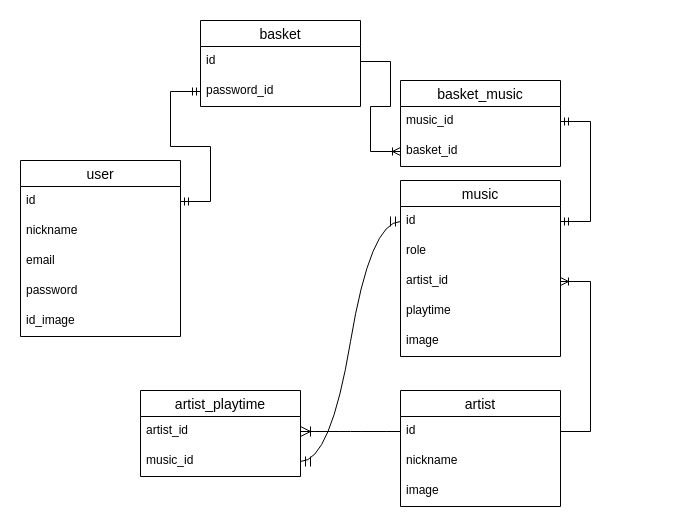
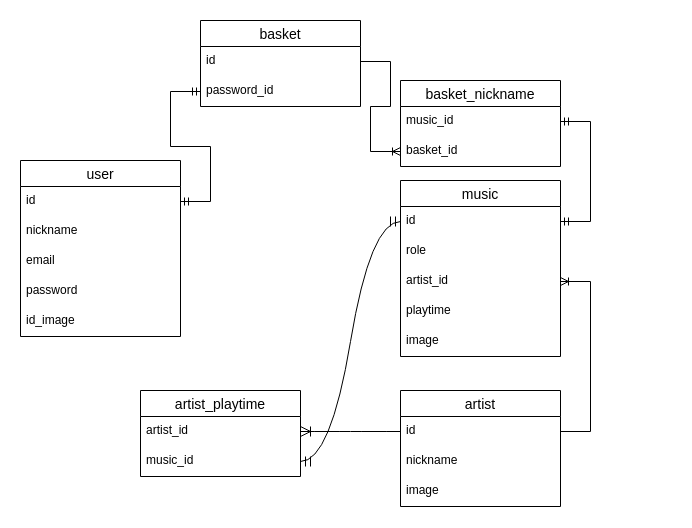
  <mxCell id="0" />
  <mxCell id="1" parent="0" />
  <mxCell id="2" value="user" style="swimlane;fontStyle=0;childLayout=stackLayout;horizontal=1;startSize=26;horizontalStack=0;resizeParent=1;resizeParentMax=0;resizeLast=0;collapsible=1;marginBottom=0;align=center;fontSize=14;" parent="1" vertex="1"><mxGeometry x="20" y="160" width="160" height="176" as="geometry" /></mxCell>
  <mxCell id="3" value="id" style="text;strokeColor=none;fillColor=none;spacingLeft=4;spacingRight=4;overflow=hidden;rotatable=0;points=[[0,0.5],[1,0.5]];portConstraint=eastwest;fontSize=12;whiteSpace=wrap;html=1;" parent="2" vertex="1"><mxGeometry y="26" width="160" height="30" as="geometry" /></mxCell>
  <mxCell id="4" value="nickname" style="text;strokeColor=none;fillColor=none;spacingLeft=4;spacingRight=4;overflow=hidden;rotatable=0;points=[[0,0.5],[1,0.5]];portConstraint=eastwest;fontSize=12;whiteSpace=wrap;html=1;" parent="2" vertex="1"><mxGeometry y="56" width="160" height="30" as="geometry" /></mxCell>
  <mxCell id="5" value="email" style="text;strokeColor=none;fillColor=none;spacingLeft=4;spacingRight=4;overflow=hidden;rotatable=0;points=[[0,0.5],[1,0.5]];portConstraint=eastwest;fontSize=12;whiteSpace=wrap;html=1;" parent="2" vertex="1"><mxGeometry y="86" width="160" height="30" as="geometry" /></mxCell>
  <mxCell id="6" value="password" style="text;strokeColor=none;fillColor=none;spacingLeft=4;spacingRight=4;overflow=hidden;rotatable=0;points=[[0,0.5],[1,0.5]];portConstraint=eastwest;fontSize=12;whiteSpace=wrap;html=1;" parent="2" vertex="1"><mxGeometry y="116" width="160" height="30" as="geometry" /></mxCell>
  <mxCell id="7" value="id_image" style="text;strokeColor=none;fillColor=none;spacingLeft=4;spacingRight=4;overflow=hidden;rotatable=0;points=[[0,0.5],[1,0.5]];portConstraint=eastwest;fontSize=12;whiteSpace=wrap;html=1;" parent="2" vertex="1"><mxGeometry y="146" width="160" height="30" as="geometry" /></mxCell>
  <mxCell id="8" value="basket" style="swimlane;fontStyle=0;childLayout=stackLayout;horizontal=1;startSize=26;horizontalStack=0;resizeParent=1;resizeParentMax=0;resizeLast=0;collapsible=1;marginBottom=0;align=center;fontSize=14;" parent="1" vertex="1"><mxGeometry x="200" y="20" width="160" height="86" as="geometry" /></mxCell>
  <mxCell id="9" value="id" style="text;strokeColor=none;fillColor=none;spacingLeft=4;spacingRight=4;overflow=hidden;rotatable=0;points=[[0,0.5],[1,0.5]];portConstraint=eastwest;fontSize=12;whiteSpace=wrap;html=1;" parent="8" vertex="1"><mxGeometry y="26" width="160" height="30" as="geometry" /></mxCell>
  <mxCell id="10" value="password_id" style="text;strokeColor=none;fillColor=none;spacingLeft=4;spacingRight=4;overflow=hidden;rotatable=0;points=[[0,0.5],[1,0.5]];portConstraint=eastwest;fontSize=12;whiteSpace=wrap;html=1;" parent="8" vertex="1"><mxGeometry y="56" width="160" height="30" as="geometry" /></mxCell>
- <mxCell id="11" value="basket_music" style="swimlane;fontStyle=0;childLayout=stackLayout;horizontal=1;startSize=26;horizontalStack=0;resizeParent=1;resizeParentMax=0;resizeLast=0;collapsible=1;marginBottom=0;align=center;fontSize=14;" parent="1" vertex="1"><mxGeometry x="400" y="80" width="160" height="86" as="geometry" /></mxCell>
+ <mxCell id="11" value="basket_nickname" style="swimlane;fontStyle=0;childLayout=stackLayout;horizontal=1;startSize=26;horizontalStack=0;resizeParent=1;resizeParentMax=0;resizeLast=0;collapsible=1;marginBottom=0;align=center;fontSize=14;" parent="1" vertex="1"><mxGeometry x="400" y="80" width="160" height="86" as="geometry" /></mxCell>
  <mxCell id="12" value="music_id" style="text;strokeColor=none;fillColor=none;spacingLeft=4;spacingRight=4;overflow=hidden;rotatable=0;points=[[0,0.5],[1,0.5]];portConstraint=eastwest;fontSize=12;whiteSpace=wrap;html=1;" parent="11" vertex="1"><mxGeometry y="26" width="160" height="30" as="geometry" /></mxCell>
  <mxCell id="13" value="basket_id" style="text;strokeColor=none;fillColor=none;spacingLeft=4;spacingRight=4;overflow=hidden;rotatable=0;points=[[0,0.5],[1,0.5]];portConstraint=eastwest;fontSize=12;whiteSpace=wrap;html=1;" parent="11" vertex="1"><mxGeometry y="56" width="160" height="30" as="geometry" /></mxCell>
  <mxCell id="14" value="music" style="swimlane;fontStyle=0;childLayout=stackLayout;horizontal=1;startSize=26;horizontalStack=0;resizeParent=1;resizeParentMax=0;resizeLast=0;collapsible=1;marginBottom=0;align=center;fontSize=14;" parent="1" vertex="1"><mxGeometry x="400" y="180" width="160" height="176" as="geometry" /></mxCell>
  <mxCell id="15" value="id" style="text;strokeColor=none;fillColor=none;spacingLeft=4;spacingRight=4;overflow=hidden;rotatable=0;points=[[0,0.5],[1,0.5]];portConstraint=eastwest;fontSize=12;whiteSpace=wrap;html=1;" parent="14" vertex="1"><mxGeometry y="26" width="160" height="30" as="geometry" /></mxCell>
  <mxCell id="16" value="role" style="text;strokeColor=none;fillColor=none;spacingLeft=4;spacingRight=4;overflow=hidden;rotatable=0;points=[[0,0.5],[1,0.5]];portConstraint=eastwest;fontSize=12;whiteSpace=wrap;html=1;" parent="14" vertex="1"><mxGeometry y="56" width="160" height="30" as="geometry" /></mxCell>
  <mxCell id="17" value="artist_id" style="text;strokeColor=none;fillColor=none;spacingLeft=4;spacingRight=4;overflow=hidden;rotatable=0;points=[[0,0.5],[1,0.5]];portConstraint=eastwest;fontSize=12;whiteSpace=wrap;html=1;" parent="14" vertex="1"><mxGeometry y="86" width="160" height="30" as="geometry" /></mxCell>
  <mxCell id="18" value="playtime" style="text;strokeColor=none;fillColor=none;spacingLeft=4;spacingRight=4;overflow=hidden;rotatable=0;points=[[0,0.5],[1,0.5]];portConstraint=eastwest;fontSize=12;whiteSpace=wrap;html=1;" parent="14" vertex="1"><mxGeometry y="116" width="160" height="30" as="geometry" /></mxCell>
  <mxCell id="19" value="image" style="text;strokeColor=none;fillColor=none;spacingLeft=4;spacingRight=4;overflow=hidden;rotatable=0;points=[[0,0.5],[1,0.5]];portConstraint=eastwest;fontSize=12;whiteSpace=wrap;html=1;" parent="14" vertex="1"><mxGeometry y="146" width="160" height="30" as="geometry" /></mxCell>
  <mxCell id="20" value="artist" style="swimlane;fontStyle=0;childLayout=stackLayout;horizontal=1;startSize=26;horizontalStack=0;resizeParent=1;resizeParentMax=0;resizeLast=0;collapsible=1;marginBottom=0;align=center;fontSize=14;" parent="1" vertex="1"><mxGeometry x="400" y="390" width="160" height="116" as="geometry" /></mxCell>
  <mxCell id="21" value="id" style="text;strokeColor=none;fillColor=none;spacingLeft=4;spacingRight=4;overflow=hidden;rotatable=0;points=[[0,0.5],[1,0.5]];portConstraint=eastwest;fontSize=12;whiteSpace=wrap;html=1;" parent="20" vertex="1"><mxGeometry y="26" width="160" height="30" as="geometry" /></mxCell>
  <mxCell id="22" value="nickname" style="text;strokeColor=none;fillColor=none;spacingLeft=4;spacingRight=4;overflow=hidden;rotatable=0;points=[[0,0.5],[1,0.5]];portConstraint=eastwest;fontSize=12;whiteSpace=wrap;html=1;" parent="20" vertex="1"><mxGeometry y="56" width="160" height="30" as="geometry" /></mxCell>
  <mxCell id="23" value="image" style="text;strokeColor=none;fillColor=none;spacingLeft=4;spacingRight=4;overflow=hidden;rotatable=0;points=[[0,0.5],[1,0.5]];portConstraint=eastwest;fontSize=12;whiteSpace=wrap;html=1;" parent="20" vertex="1"><mxGeometry y="86" width="160" height="30" as="geometry" /></mxCell>
  <mxCell id="24" value="" style="edgeStyle=entityRelationEdgeStyle;fontSize=12;html=1;endArrow=ERoneToMany;rounded=0;exitX=1;exitY=0.5;exitDx=0;exitDy=0;entryX=0;entryY=0.5;entryDx=0;entryDy=0;" parent="1" source="9" target="13" edge="1"><mxGeometry width="100" height="100" relative="1" as="geometry"><mxPoint x="410" y="190" as="sourcePoint" /><mxPoint x="700" y="389" as="targetPoint" /></mxGeometry></mxCell>
  <mxCell id="25" value="" style="edgeStyle=entityRelationEdgeStyle;fontSize=12;html=1;endArrow=ERmandOne;startArrow=ERmandOne;rounded=0;exitX=1;exitY=0.5;exitDx=0;exitDy=0;entryX=0;entryY=0.5;entryDx=0;entryDy=0;" parent="1" source="3" target="10" edge="1"><mxGeometry width="100" height="100" relative="1" as="geometry"><mxPoint x="410" y="400" as="sourcePoint" /><mxPoint x="510" y="300" as="targetPoint" /></mxGeometry></mxCell>
  <mxCell id="26" value="" style="edgeStyle=entityRelationEdgeStyle;fontSize=12;html=1;endArrow=ERmandOne;startArrow=ERmandOne;rounded=0;entryX=1;entryY=0.5;entryDx=0;entryDy=0;exitX=1;exitY=0.5;exitDx=0;exitDy=0;" parent="1" source="12" target="15" edge="1"><mxGeometry width="100" height="100" relative="1" as="geometry"><mxPoint x="680" y="176" as="sourcePoint" /><mxPoint x="620" y="346" as="targetPoint" /><Array as="points"><mxPoint x="660" y="160" /><mxPoint x="670" y="220" /><mxPoint x="660" y="240" /></Array></mxGeometry></mxCell>
  <mxCell id="27" value="" style="edgeStyle=entityRelationEdgeStyle;fontSize=12;html=1;endArrow=ERoneToMany;rounded=0;entryX=1;entryY=0.5;entryDx=0;entryDy=0;exitX=1;exitY=0.5;exitDx=0;exitDy=0;" parent="1" source="21" target="17" edge="1"><mxGeometry width="100" height="100" relative="1" as="geometry"><mxPoint x="580" y="361" as="sourcePoint" /><mxPoint x="900" y="290" as="targetPoint" /><Array as="points"><mxPoint x="670" y="361" /></Array></mxGeometry></mxCell>
  <mxCell id="28" value="artist_playtime" style="swimlane;fontStyle=0;childLayout=stackLayout;horizontal=1;startSize=26;horizontalStack=0;resizeParent=1;resizeParentMax=0;resizeLast=0;collapsible=1;marginBottom=0;align=center;fontSize=14;" vertex="1" parent="1"><mxGeometry x="140" y="390" width="160" height="86" as="geometry" /></mxCell>
  <mxCell id="29" value="artist_id" style="text;strokeColor=none;fillColor=none;spacingLeft=4;spacingRight=4;overflow=hidden;rotatable=0;points=[[0,0.5],[1,0.5]];portConstraint=eastwest;fontSize=12;whiteSpace=wrap;html=1;" vertex="1" parent="28"><mxGeometry y="26" width="160" height="30" as="geometry" /></mxCell>
  <mxCell id="30" value="music_id" style="text;strokeColor=none;fillColor=none;spacingLeft=4;spacingRight=4;overflow=hidden;rotatable=0;points=[[0,0.5],[1,0.5]];portConstraint=eastwest;fontSize=12;whiteSpace=wrap;html=1;" vertex="1" parent="28"><mxGeometry y="56" width="160" height="30" as="geometry" /></mxCell>
  <mxCell id="31" value="" style="edgeStyle=entityRelationEdgeStyle;fontSize=12;html=1;endArrow=ERmandOne;startArrow=ERmandOne;rounded=0;startSize=8;endSize=8;curved=1;exitX=1;exitY=0.5;exitDx=0;exitDy=0;entryX=0;entryY=0.5;entryDx=0;entryDy=0;" edge="1" parent="1" source="30" target="15"><mxGeometry width="100" height="100" relative="1" as="geometry"><mxPoint x="630" y="450" as="sourcePoint" /><mxPoint x="730" y="350" as="targetPoint" /></mxGeometry></mxCell>
  <mxCell id="32" value="" style="edgeStyle=entityRelationEdgeStyle;fontSize=12;html=1;endArrow=ERoneToMany;rounded=0;startSize=8;endSize=8;curved=1;exitX=0;exitY=0.5;exitDx=0;exitDy=0;entryX=1;entryY=0.5;entryDx=0;entryDy=0;" edge="1" parent="1" source="21" target="29"><mxGeometry width="100" height="100" relative="1" as="geometry"><mxPoint x="630" y="450" as="sourcePoint" /><mxPoint x="730" y="350" as="targetPoint" /></mxGeometry></mxCell>
